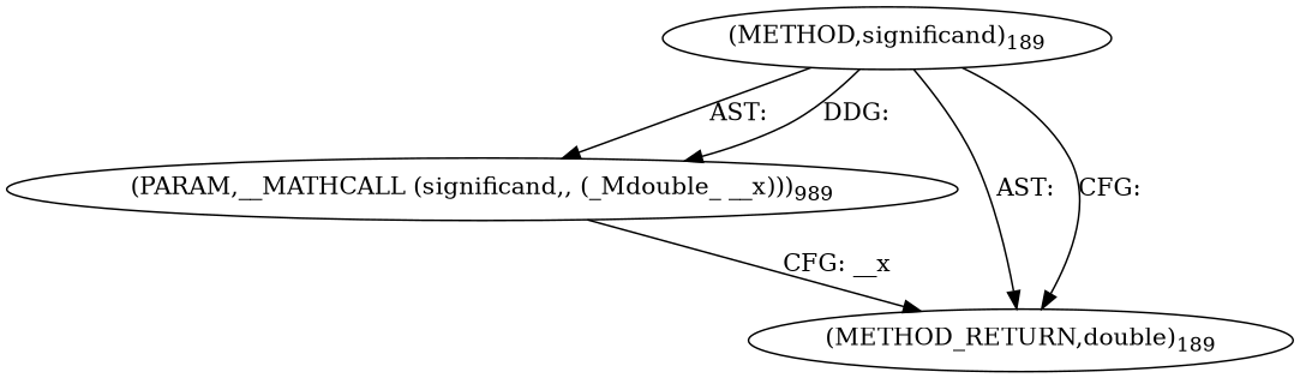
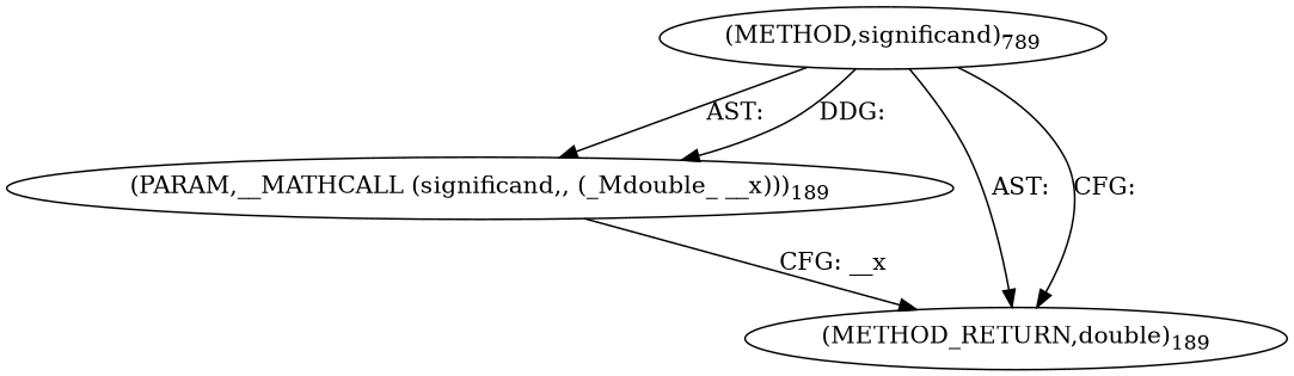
  digraph {
-   n1 [label=<(METHOD,significand)<SUB>189</SUB>>]
-   n2 [label=<(PARAM,__MATHCALL (significand,, (_Mdouble_ __x)))<SUB>989</SUB>>]
+   n1 [label=<(METHOD,significand)<SUB>789</SUB>>]
+   n2 [label=<(PARAM,__MATHCALL (significand,, (_Mdouble_ __x)))<SUB>189</SUB>>]
    n3 [label=<(METHOD_RETURN,double)<SUB>189</SUB>>]
    n1 -> n2 [label="AST: "]
    n1 -> n2 [label="DDG: "]
    n1 -> n3 [label="AST: "]
    n1 -> n3 [label="CFG: "]
    n2 -> n3 [label="CFG: __x"]
  }
